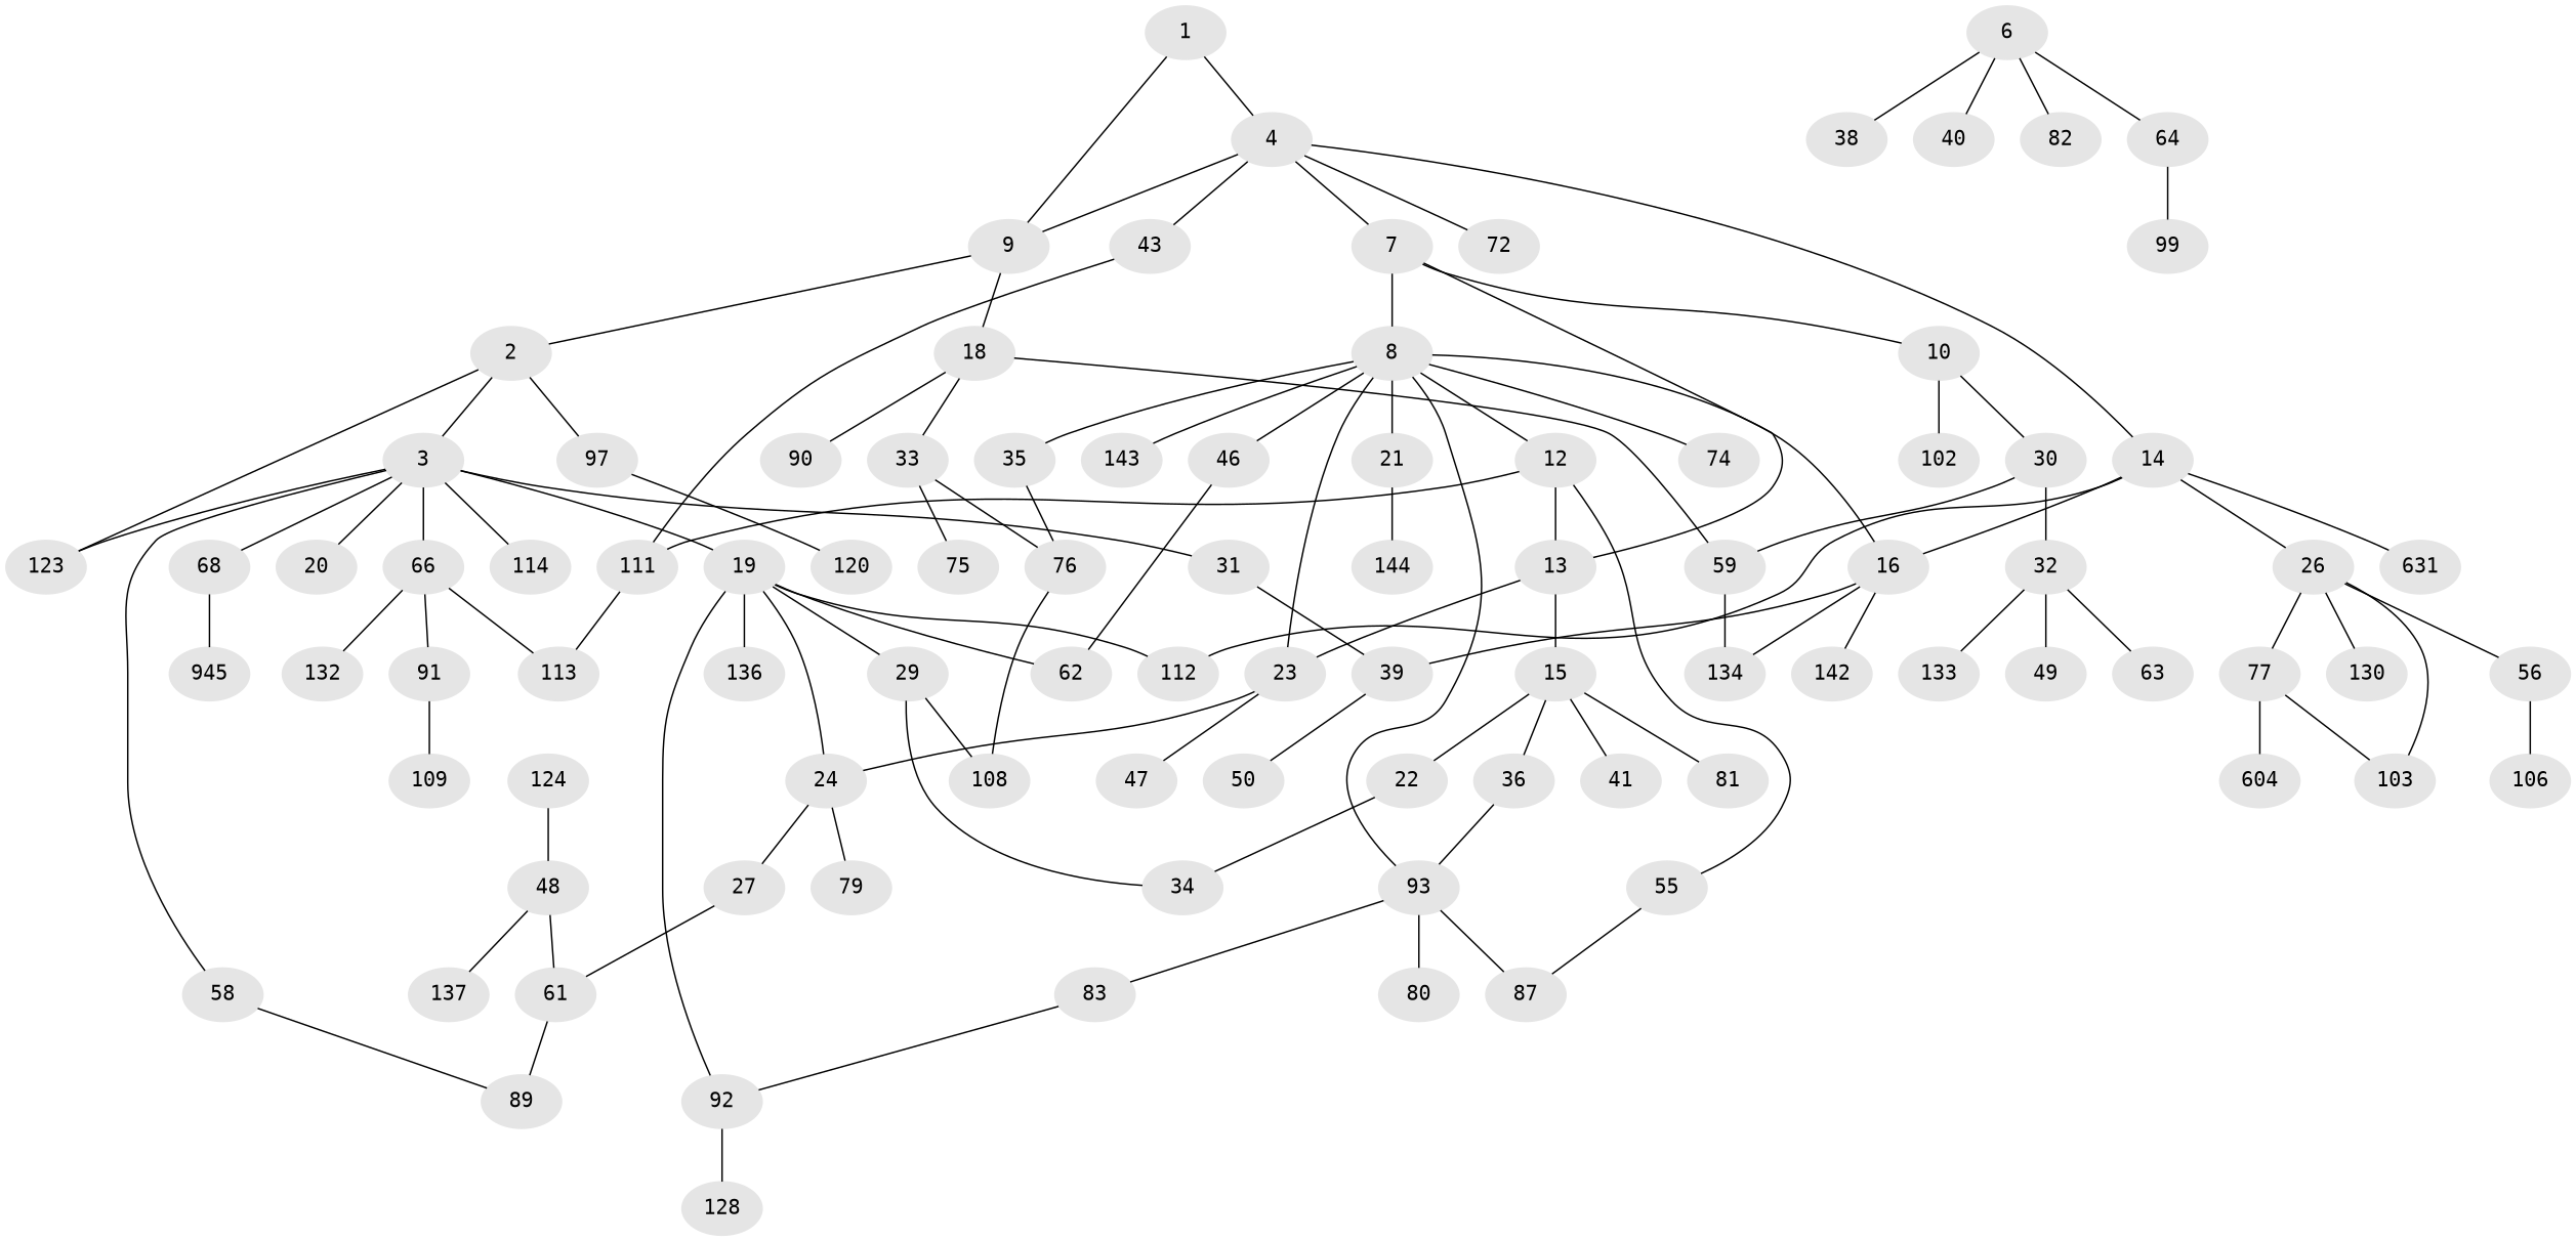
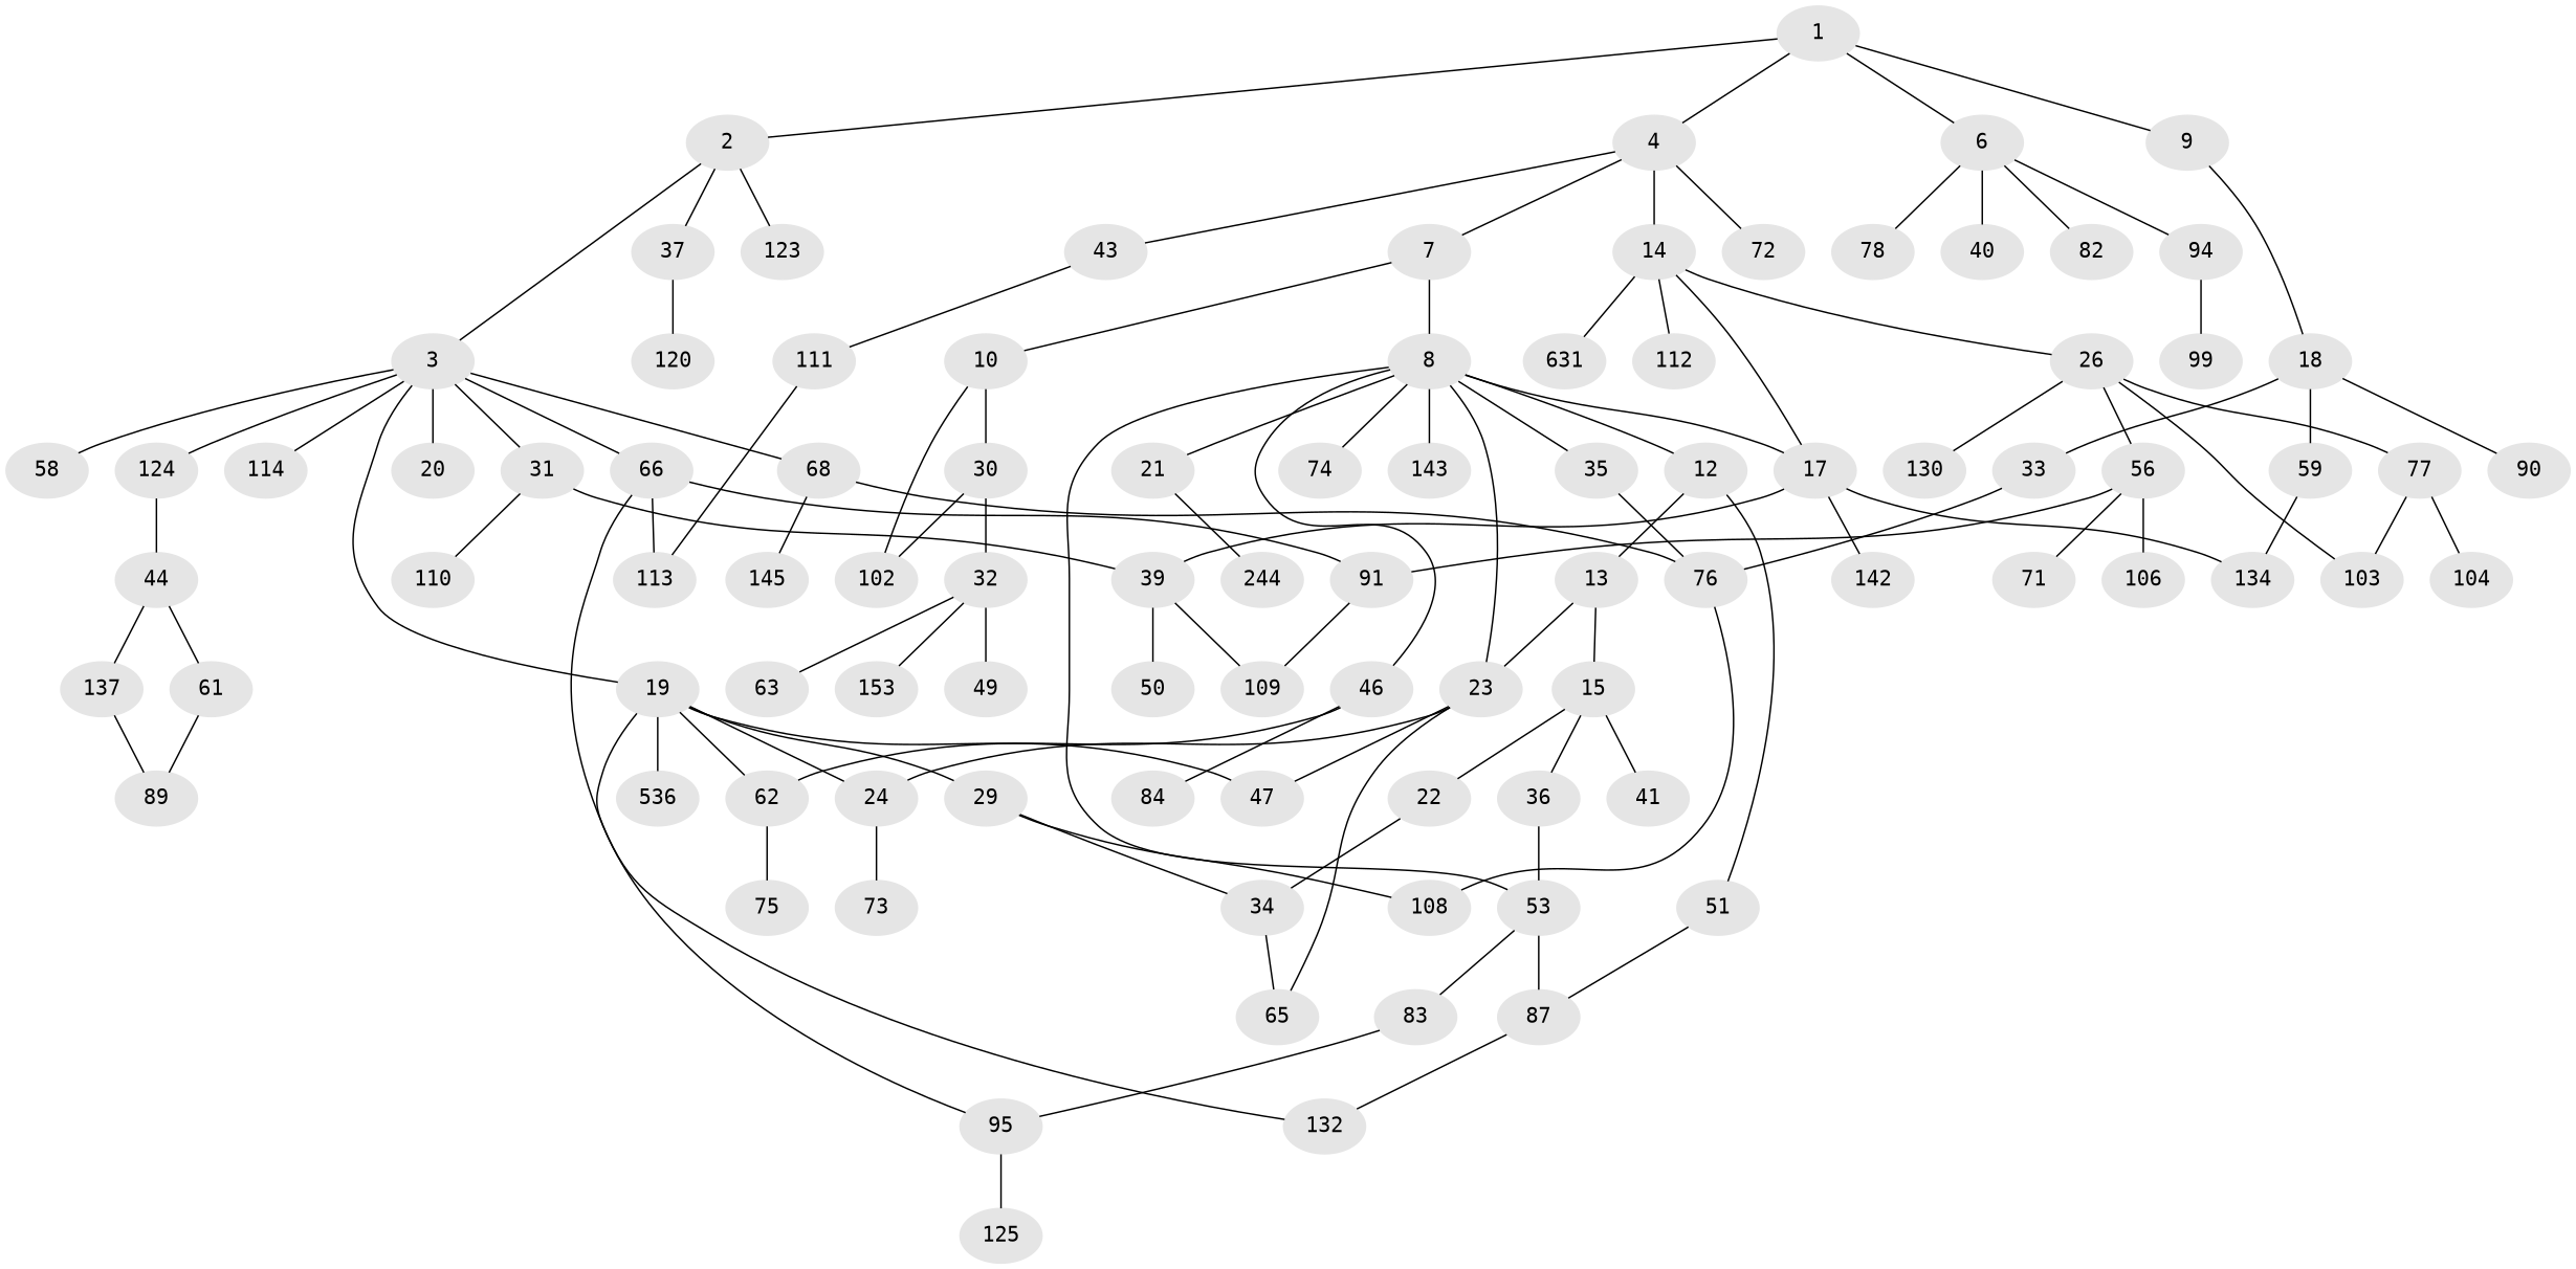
  graph {
    fontname="DejaVu Sans Mono"
    node [color=gray90 fontname="DejaVu Sans Mono" style=filled]
    edge [fontname="DejaVu Sans Mono"]
    2 [super="+140"]
    3 [super="+5"]
-   97 [super="+141"]
+   97 [super="+141" label=37]
    123 [super="+139"]
    1
    4 [super="+126"]
    6 [super="+101"]
    9 [super="+48"]
    7
    14 [super="+45"]
    43
    72
-   38
+   38 [label=78]
    40
    82
-   94 [super="+105" label=64]
+   94 [super="+105"]
    18
    19 [super="+88"]
    20 [super="+25"]
    31
    58 [super="+115"]
    66 [super="+98"]
    68 [super="+116"]
    114
    124
    120
    112
    24 [super="+42"]
    29
    62
-   92 [super="+121"]
-   136
+   92 [super="+121" label=95]
+   136 [label=536]
    39 [super="+52"]
+   110
    89 [super="+96"]
    91
    113
    132
    76 [super="+93"]
-   145 [label=945]
-   44 [super="+55" label=48]
+   145
+   44 [super="+55"]
    8 [super="+11"]
    10 [super="+119"]
    13 [super="+69"]
-   16 [super="+17"]
+   16 [super="+17" label=17]
    26 [super="+85"]
    n47 [label=631]
    111 [super="+138"]
    99
    12 [super="+37"]
    21 [super="+122"]
    23 [super="+28"]
    35 [super="+64"]
    46 [super="+78"]
-   53 [super="+70" label=93]
+   53 [super="+70"]
    74
    143
    30
    102
    15 [super="+60"]
-   51 [label=55]
+   51
    134
    142
-   144
+   144 [label=244]
    47
+   65 [super="+67"]
+   84
    87 [super="+127"]
-   80
    83
    33 [super="+86"]
    59 [super="+73"]
    90
    32 [super="+54"]
    22
    36 [super="+107"]
    41 [super="+100"]
-   81
    56 [super="+57"]
    77
    103
    130
    34 [super="+129"]
    50
    109 [super="+118"]
    61 [super="+128"]
    137
-   27
-   79
+   79 [label=73]
    108
    75
-   125 [label=128]
+   125
+   71
    106
-   104 [super="+135" label=604]
+   104 [super="+135"]
    49
    63
-   133
+   133 [label=153]
    2 -- 3
    2 -- 97
    2 -- 123
    3 -- 19
    3 -- 20
    3 -- 31
    3 -- 58
    3 -- 66
    3 -- 68
    3 -- 114
-   3 -- 123
+   3 -- 124
    97 -- 120
-   9 -- 2
+   1 -- 2
    1 -- 4
+   1 -- 6
    1 -- 9
-   4 -- 9
    4 -- 7
    4 -- 14
    4 -- 43
    4 -- 72
    6 -- 38
    6 -- 40
    6 -- 82
    6 -- 94
    9 -- 18
    7 -- 8
    7 -- 10
-   7 -- 13
    14 -- 112
    14 -- 16
    14 -- 26
    14 -- n47
    43 -- 111
    94 -- 99
    18 -- 33
    18 -- 59
    18 -- 90
-   19 -- 112
+   19 -- 47
    19 -- 24
    19 -- 29
    19 -- 62
    19 -- 92
    19 -- 136
    31 -- 39
-   58 -- 89
+   31 -- 110
+   137 -- 89
    66 -- 91
    66 -- 113
    66 -- 132
+   68 -- 76
    68 -- 145
    124 -- 44
-   24 -- 27
    24 -- 79
    29 -- 34
    29 -- 108
-   33 -- 75
+   62 -- 75
    92 -- 125
    39 -- 50
+   39 -- 109
    91 -- 109
    76 -- 108
    44 -- 61
    44 -- 137
    8 -- 16
    8 -- 12
    8 -- 21
    8 -- 23
    8 -- 35
    8 -- 46
    8 -- 53
    8 -- 74
    8 -- 143
    10 -- 30
    10 -- 102
    13 -- 23
    13 -- 15
    16 -- 39
    16 -- 134
    16 -- 142
    26 -- 56
    26 -- 77
    26 -- 103
    26 -- 130
    111 -- 113
    12 -- 13
-   12 -- 111
    12 -- 51
    21 -- 144
    23 -- 24
    23 -- 47
+   23 -- 65
    35 -- 76
    46 -- 62
+   46 -- 84
    53 -- 87
-   53 -- 80
    53 -- 83
-   30 -- 59
+   30 -- 102
    30 -- 32
    15 -- 22
    15 -- 36
    15 -- 41
-   15 -- 81
    51 -- 87
+   87 -- 132
    83 -- 92
    33 -- 76
    59 -- 134
    32 -- 49
    32 -- 63
    32 -- 133
    22 -- 34
    36 -- 53
+   56 -- 91
+   56 -- 71
    56 -- 106
    77 -- 103
    77 -- 104
+   34 -- 65
    61 -- 89
-   27 -- 61
  }
